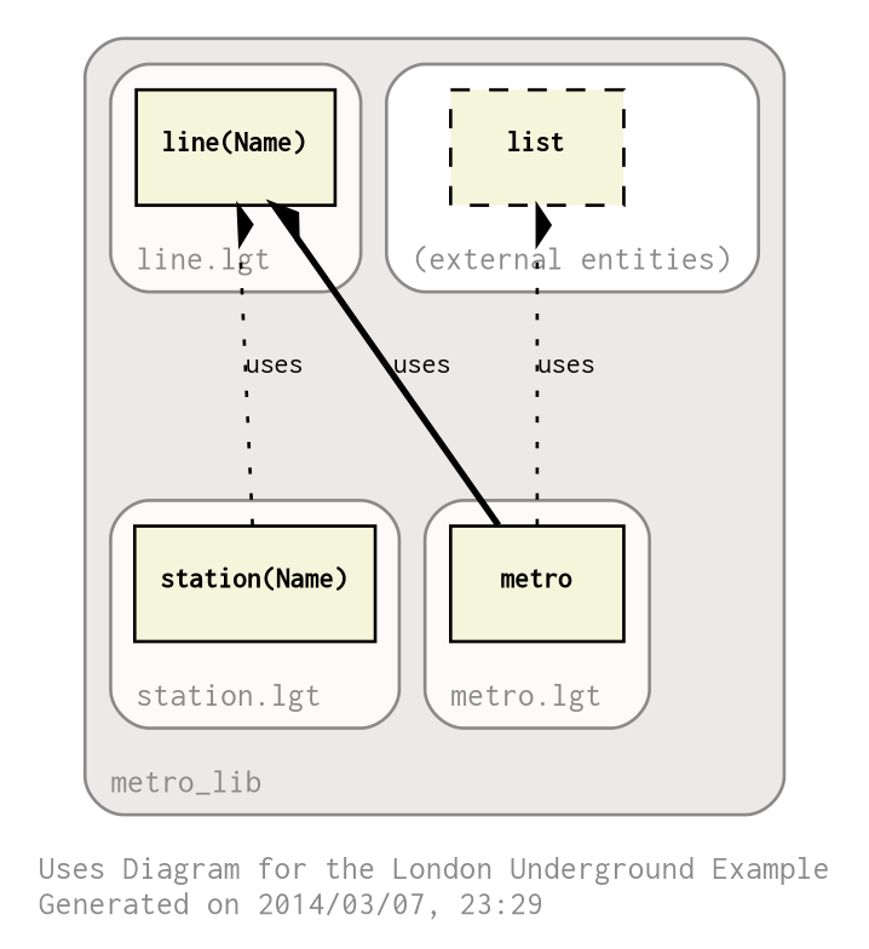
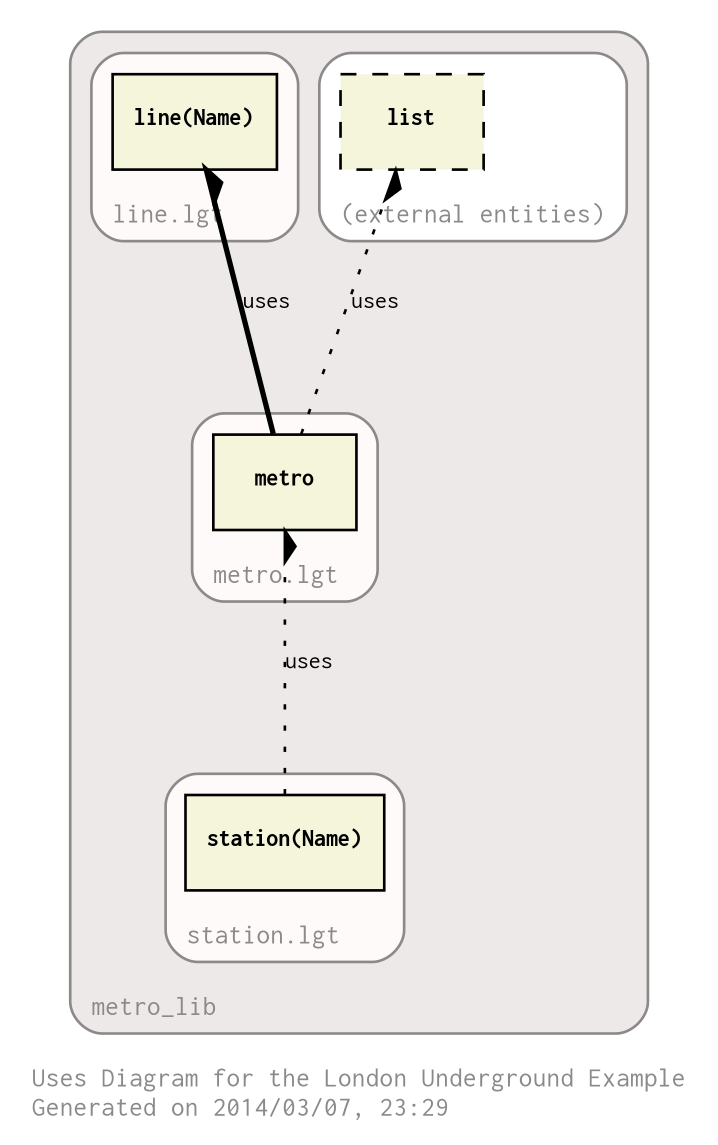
  digraph {
    clusterrank=local
    compound=true
    fontcolor=snow4
    fontname=Courier
    fontsize=10
    label="Uses Diagram for the London Underground Example\lGenerated on 2014/03/07, 23:29\l"
    labeljust=l
    pack=true
    pencolor=snow4
    rankdir=BT
    ranksep=1.25
    splines=true
    node [fillcolor=beige fontname=Courier fontsize=9 shape=box style=filled]
    edge [arrowhead=rdiamond fontname=Courier fontsize=9 style=dotted]
    n1 [label=<<B>metro</B>>]
    n2 [label=<<B>station(Name)</B>>]
    n3 [label=<<B>line(Name)</B>>]
    n4 [label=<<B>list</B>> style="filled,dashed"]
    subgraph cluster_1 {
      bgcolor=snow2
      label=metro_lib
      style=rounded
      subgraph cluster_2 {
        bgcolor=snow
        label="generate_docs.lgt"
        style=rounded
      }
      subgraph cluster_3 {
        bgcolor=snow
        label="metro.lgt"
        style=rounded
        n1
      }
      subgraph cluster_4 {
        bgcolor=snow
        label="station.lgt"
        style=rounded
        n2
      }
      subgraph cluster_5 {
        bgcolor=snow
        label="line.lgt"
        style=rounded
        n3
      }
      subgraph cluster_6 {
        bgcolor=snow
        label="generate_diagrams.lgt"
        style=rounded
      }
      subgraph cluster_7 {
        bgcolor=snow
        label="load_all.lgt"
        style=rounded
      }
      subgraph cluster_8 {
        bgcolor=white
        label="(external entities)"
        style=rounded
        n4
      }
    }
    n1 -> n3 [label=<<![CDATA[uses]]><BR/>> style=bold]
    n1 -> n4 [label=<<![CDATA[uses]]><BR/>>]
-   n2 -> n3 [label=<<![CDATA[uses]]><BR/>>]
+   n2 -> n1 [label=<<![CDATA[uses]]><BR/>>]
  }
